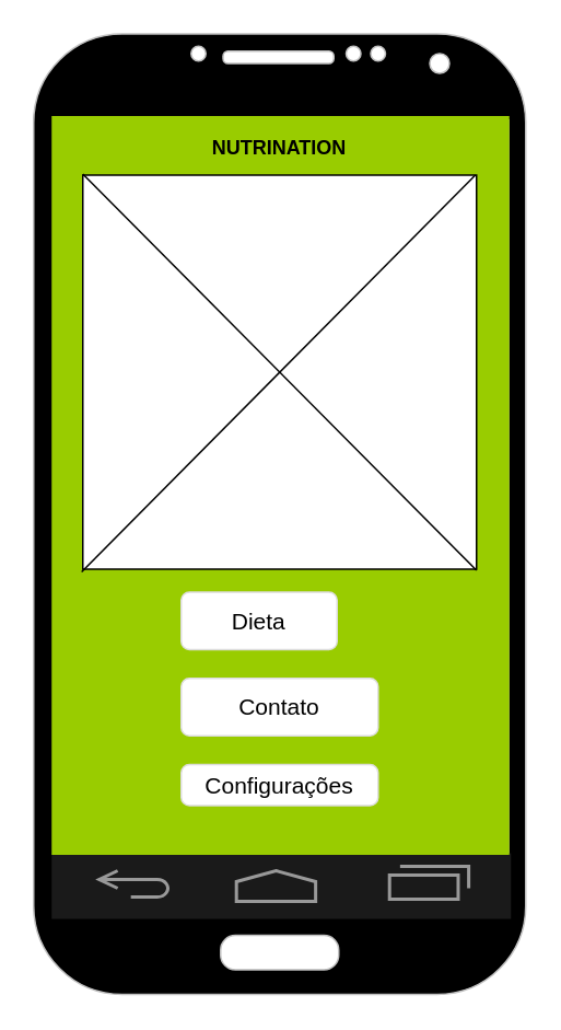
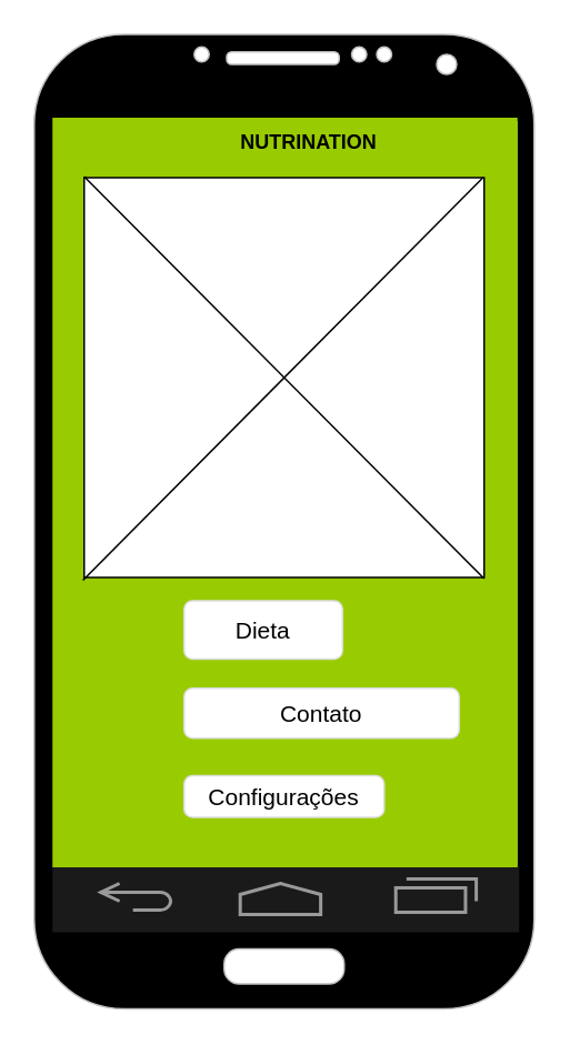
  <mxCell id="0" />
  <mxCell id="1" parent="0" />
  <mxCell id="2" value="" style="verticalLabelPosition=bottom;verticalAlign=top;html=1;shadow=0;dashed=0;strokeWidth=1;shape=mxgraph.android.phone2;fillColor=#000000;strokeColor=#c0c0c0;fontSize=30;align=center;aspect=fixed;" vertex="1" parent="1"><mxGeometry x="20" y="20" width="300" height="585" as="geometry" /></mxCell>
  <mxCell id="3" value="" style="verticalLabelPosition=bottom;verticalAlign=top;html=1;shadow=0;dashed=0;strokeWidth=2;shape=mxgraph.android.navigation_bar_1;fillColor=#1A1A1A;strokeColor=#999999;fontSize=30;align=center;" vertex="1" parent="1"><mxGeometry x="31" y="519" width="280" height="40" as="geometry" /></mxCell>
  <mxCell id="4" value="" style="verticalLabelPosition=bottom;verticalAlign=top;html=1;shadow=0;dashed=0;strokeWidth=1;strokeColor=none;shape=rect;fillColor=#99cc00;fontSize=30;align=center;" vertex="1" parent="1"><mxGeometry x="31" y="70" width="279" height="450" as="geometry" /></mxCell>
- <mxCell id="5" value="Contato" style="html=1;shadow=0;dashed=0;shape=mxgraph.bootstrap.rrect;rSize=5;strokeColor=#dddddd;fillColor=#ffffff;align=center;fontSize=14;whiteSpace=wrap;" vertex="1" parent="1"><mxGeometry x="110" y="412.5" width="120" height="35" as="geometry" /></mxCell>
+ <mxCell id="5" value="Contato" style="html=1;shadow=0;dashed=0;shape=mxgraph.bootstrap.rrect;rSize=5;strokeColor=#dddddd;fillColor=#ffffff;align=center;fontSize=14;whiteSpace=wrap;" vertex="1" parent="1"><mxGeometry x="110" y="412.5" width="165" height="30" as="geometry" /></mxCell>
  <mxCell id="6" value="" style="whiteSpace=wrap;html=1;aspect=fixed;fillColor=#FFFFFF;fontSize=14;fontColor=#FFFFFF;align=center;" vertex="1" parent="1"><mxGeometry x="50" y="106" width="240" height="240" as="geometry" /></mxCell>
  <mxCell id="7" value="Configurações" style="html=1;shadow=0;dashed=0;shape=mxgraph.bootstrap.rrect;rSize=5;strokeColor=#dddddd;fillColor=#ffffff;align=center;fontSize=14;whiteSpace=wrap;" vertex="1" parent="1"><mxGeometry x="110" y="465" width="120" height="25" as="geometry" /></mxCell>
  <mxCell id="8" value="Dieta" style="html=1;shadow=0;dashed=0;shape=mxgraph.bootstrap.rrect;rSize=5;strokeColor=#dddddd;fillColor=#ffffff;align=center;fontSize=14;whiteSpace=wrap;" vertex="1" parent="1"><mxGeometry x="110" y="360" width="95" height="35" as="geometry" /></mxCell>
- <mxCell id="9" value="NUTRINATION" style="text;html=1;strokeColor=none;fillColor=none;align=center;verticalAlign=middle;whiteSpace=wrap;rounded=0;fontSize=12;fontColor=#000000;fontStyle=1" vertex="1" parent="1"><mxGeometry x="125" y="80" width="90" height="20" as="geometry" /></mxCell>
+ <mxCell id="9" value="NUTRINATION" style="text;html=1;strokeColor=none;fillColor=none;align=center;verticalAlign=middle;whiteSpace=wrap;rounded=0;fontSize=12;fontColor=#000000;fontStyle=1" vertex="1" parent="1"><mxGeometry x="140" y="75" width="90" height="20" as="geometry" /></mxCell>
  <mxCell id="10" value="" style="endArrow=none;html=1;fontSize=12;fontColor=#000000;exitX=-0.003;exitY=1.007;exitDx=0;exitDy=0;exitPerimeter=0;entryX=0.997;entryY=0;entryDx=0;entryDy=0;entryPerimeter=0;" edge="1" parent="1" source="6" target="6"><mxGeometry width="50" height="50" relative="1" as="geometry"><mxPoint x="20" y="680" as="sourcePoint" /><mxPoint x="70" y="630" as="targetPoint" /></mxGeometry></mxCell>
  <mxCell id="11" value="" style="endArrow=none;html=1;fontSize=12;fontColor=#000000;exitX=1;exitY=1.003;exitDx=0;exitDy=0;exitPerimeter=0;entryX=0;entryY=-0.003;entryDx=0;entryDy=0;entryPerimeter=0;" edge="1" parent="1" source="6" target="6"><mxGeometry width="50" height="50" relative="1" as="geometry"><mxPoint x="59" y="358" as="sourcePoint" /><mxPoint x="299" y="116" as="targetPoint" /></mxGeometry></mxCell>
